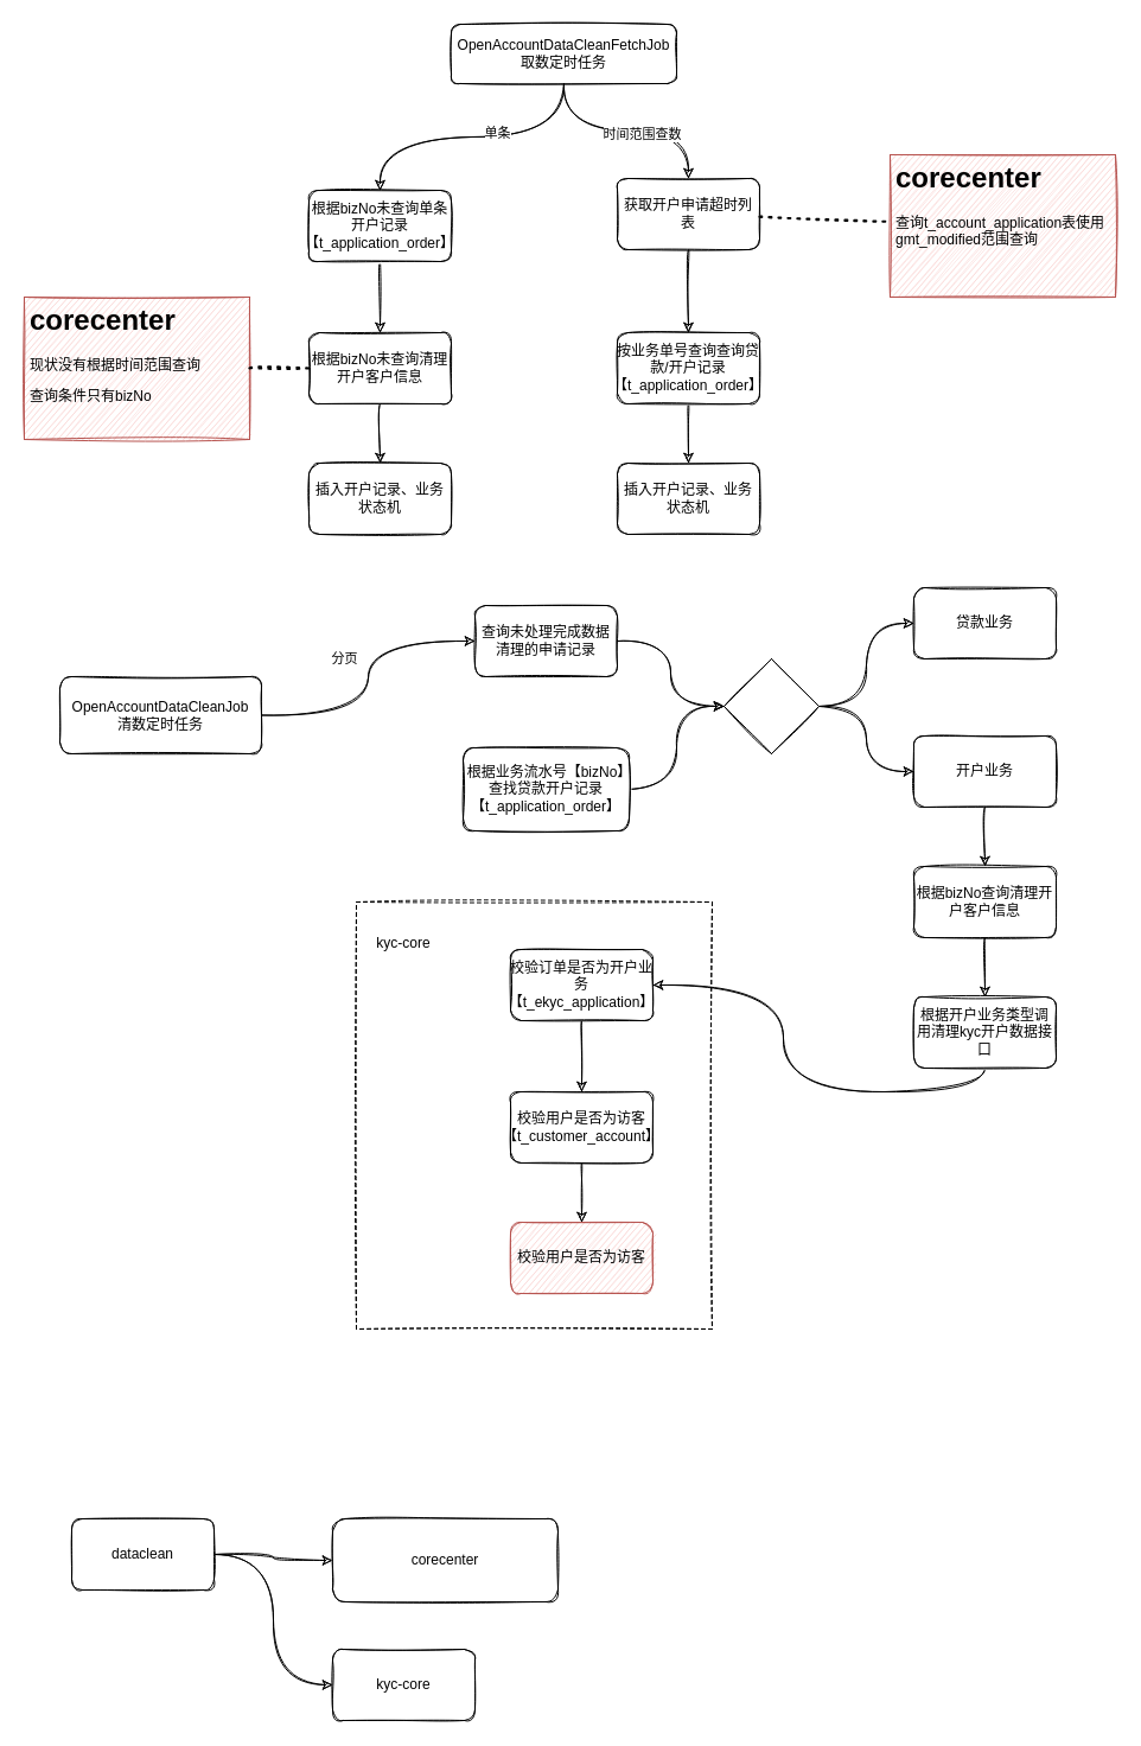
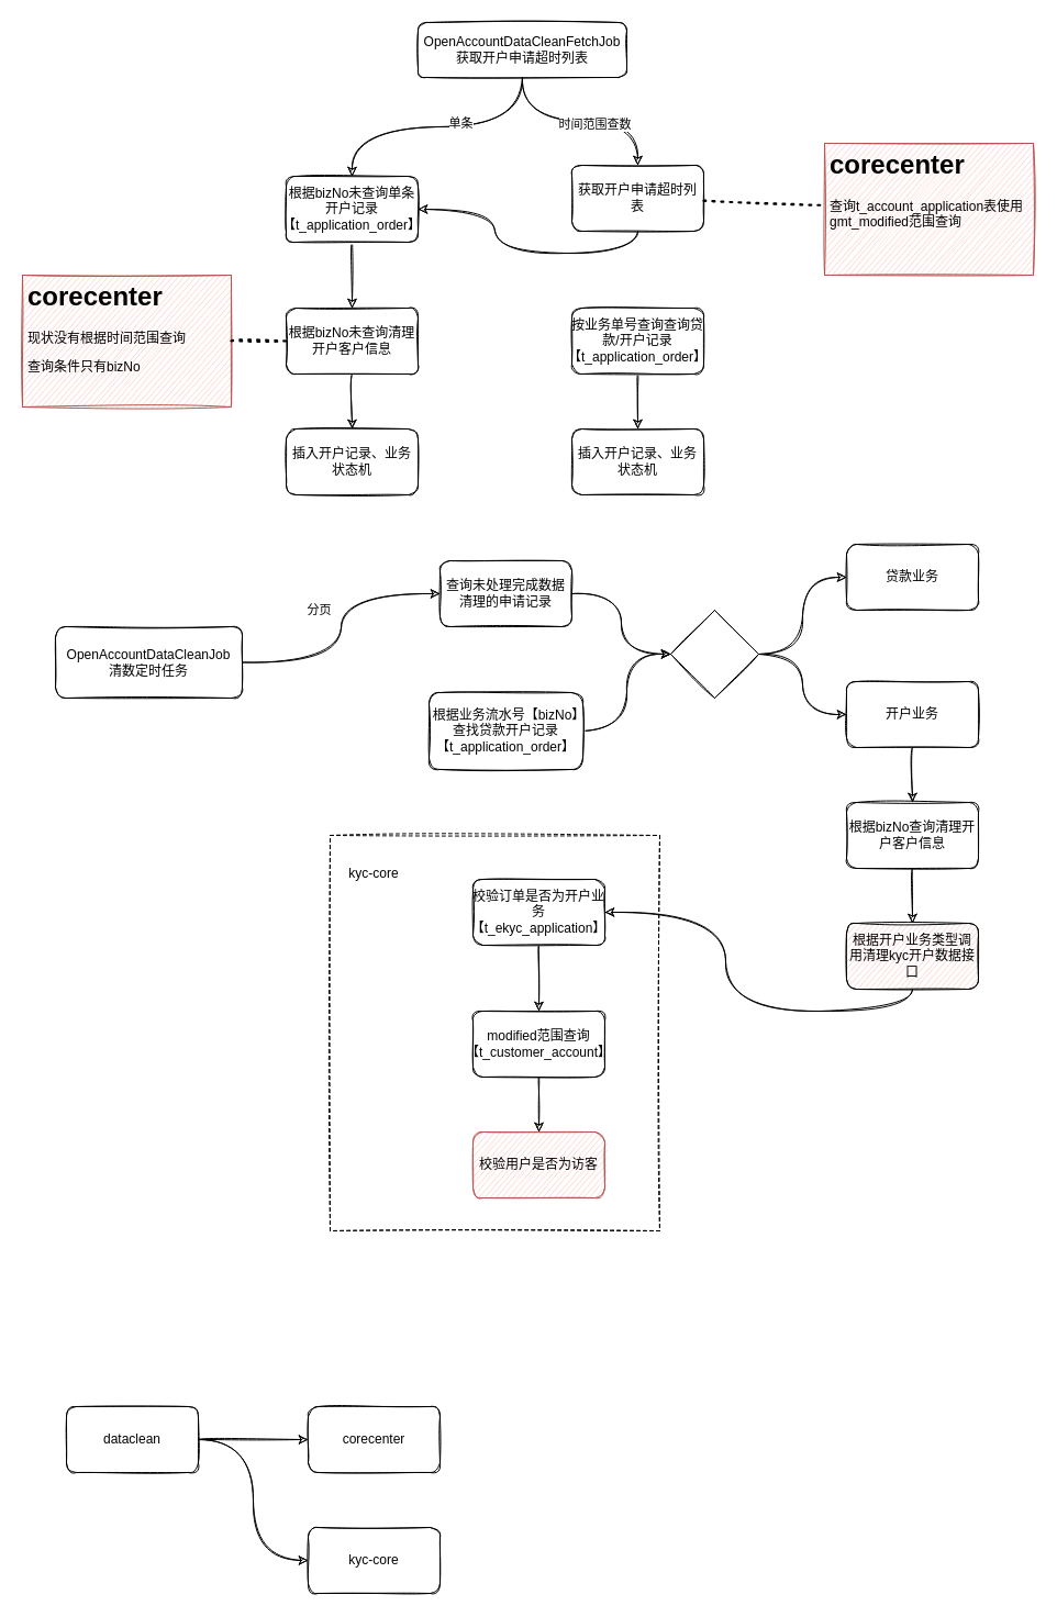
  <mxCell id="0" />
  <mxCell id="1" parent="0" />
  <mxCell id="2" value="" style="rounded=0;whiteSpace=wrap;html=1;sketch=1;shadow=0;glass=0;dashed=1;" vertex="1" parent="1"><mxGeometry x="300" y="760" width="300" height="360" as="geometry" /></mxCell>
  <mxCell id="3" style="edgeStyle=orthogonalEdgeStyle;curved=1;rounded=1;sketch=1;orthogonalLoop=1;jettySize=auto;html=1;" edge="1" parent="1" source="7" target="9"><mxGeometry relative="1" as="geometry" /></mxCell>
  <mxCell id="4" value="单条" style="edgeLabel;html=1;align=center;verticalAlign=middle;resizable=0;points=[];" vertex="1" connectable="0" parent="3"><mxGeometry x="-0.167" y="-4" relative="1" as="geometry"><mxPoint as="offset" /></mxGeometry></mxCell>
  <mxCell id="5" style="edgeStyle=orthogonalEdgeStyle;curved=1;rounded=1;sketch=1;orthogonalLoop=1;jettySize=auto;html=1;exitX=0.5;exitY=1;exitDx=0;exitDy=0;" edge="1" parent="1" source="7" target="16"><mxGeometry relative="1" as="geometry" /></mxCell>
  <mxCell id="6" value="时间范围查数" style="edgeLabel;html=1;align=center;verticalAlign=middle;resizable=0;points=[];" vertex="1" connectable="0" parent="5"><mxGeometry x="0.135" y="-2" relative="1" as="geometry"><mxPoint as="offset" /></mxGeometry></mxCell>
- <mxCell id="7" value="&lt;div&gt;OpenAccountDataCleanFetchJob&lt;/div&gt;&lt;div&gt;取数定时任务&lt;/div&gt;" style="rounded=1;whiteSpace=wrap;html=1;sketch=1;" vertex="1" parent="1"><mxGeometry x="380" y="20" width="190" height="50" as="geometry" /></mxCell>
+ <mxCell id="7" value="&lt;div&gt;OpenAccountDataCleanFetchJob&lt;/div&gt;&lt;div&gt;获取开户申请超时列表&lt;/div&gt;" style="rounded=1;whiteSpace=wrap;html=1;sketch=1;" vertex="1" parent="1"><mxGeometry x="380" y="20" width="190" height="50" as="geometry" /></mxCell>
  <mxCell id="8" style="edgeStyle=orthogonalEdgeStyle;curved=1;rounded=1;sketch=1;orthogonalLoop=1;jettySize=auto;html=1;exitX=0.5;exitY=1;exitDx=0;exitDy=0;entryX=0.5;entryY=0;entryDx=0;entryDy=0;" edge="1" parent="1" source="9" target="11"><mxGeometry relative="1" as="geometry" /></mxCell>
  <mxCell id="9" value="根据bizNo未查询单条开户记录&lt;br&gt;【t_application_order】" style="rounded=1;whiteSpace=wrap;html=1;sketch=1;" vertex="1" parent="1"><mxGeometry x="260" y="160" width="120" height="60" as="geometry" /></mxCell>
  <mxCell id="10" style="edgeStyle=orthogonalEdgeStyle;curved=1;rounded=1;sketch=1;orthogonalLoop=1;jettySize=auto;html=1;exitX=0.5;exitY=1;exitDx=0;exitDy=0;" edge="1" parent="1" source="11" target="14"><mxGeometry relative="1" as="geometry" /></mxCell>
  <mxCell id="11" value="根据bizNo未查询清理开户客户信息" style="rounded=1;whiteSpace=wrap;html=1;sketch=1;" vertex="1" parent="1"><mxGeometry x="260" y="280" width="120" height="60" as="geometry" /></mxCell>
  <mxCell id="12" value="&lt;h1&gt;corecenter&lt;/h1&gt;&lt;p&gt;现状没有根据时间范围查询&lt;/p&gt;&lt;p&gt;查询条件只有bizNo&lt;/p&gt;" style="text;html=1;strokeColor=#b85450;fillColor=#f8cecc;spacing=5;spacingTop=-20;whiteSpace=wrap;overflow=hidden;rounded=0;sketch=1;" vertex="1" parent="1"><mxGeometry x="20" y="250" width="190" height="120" as="geometry" /></mxCell>
  <mxCell id="13" value="" style="endArrow=none;dashed=1;html=1;dashPattern=1 3;strokeWidth=2;rounded=1;sketch=1;curved=1;entryX=0;entryY=0.5;entryDx=0;entryDy=0;" edge="1" parent="1" source="12" target="11"><mxGeometry width="50" height="50" relative="1" as="geometry"><mxPoint x="210" y="350" as="sourcePoint" /><mxPoint x="260" y="300" as="targetPoint" /></mxGeometry></mxCell>
  <mxCell id="14" value="插入开户记录、业务状态机" style="rounded=1;whiteSpace=wrap;html=1;sketch=1;" vertex="1" parent="1"><mxGeometry x="260" y="390" width="120" height="60" as="geometry" /></mxCell>
- <mxCell id="15" style="edgeStyle=orthogonalEdgeStyle;curved=1;rounded=1;sketch=1;orthogonalLoop=1;jettySize=auto;html=1;exitX=0.5;exitY=1;exitDx=0;exitDy=0;" edge="1" parent="1" source="16" target="20"><mxGeometry relative="1" as="geometry" /></mxCell>
+ <mxCell id="15" style="edgeStyle=orthogonalEdgeStyle;curved=1;rounded=1;sketch=1;orthogonalLoop=1;jettySize=auto;html=1;exitX=0.5;exitY=1;exitDx=0;exitDy=0;" edge="1" parent="1" source="16" target="9"><mxGeometry relative="1" as="geometry" /></mxCell>
  <mxCell id="16" value="获取开户申请超时列表" style="rounded=1;whiteSpace=wrap;html=1;sketch=1;" vertex="1" parent="1"><mxGeometry x="520" y="150" width="120" height="60" as="geometry" /></mxCell>
  <mxCell id="17" value="&lt;h1&gt;corecenter&lt;/h1&gt;&lt;p&gt;查询t_account_application表使用gmt_modified范围查询&lt;br&gt;&lt;/p&gt;" style="text;html=1;strokeColor=#b85450;fillColor=#f8cecc;spacing=5;spacingTop=-20;whiteSpace=wrap;overflow=hidden;rounded=0;sketch=1;" vertex="1" parent="1"><mxGeometry x="750" y="130" width="190" height="120" as="geometry" /></mxCell>
  <mxCell id="18" value="" style="endArrow=none;dashed=1;html=1;dashPattern=1 3;strokeWidth=2;rounded=1;sketch=1;curved=1;" edge="1" parent="1" source="16" target="17"><mxGeometry width="50" height="50" relative="1" as="geometry"><mxPoint x="630" y="220" as="sourcePoint" /><mxPoint x="680" y="170" as="targetPoint" /></mxGeometry></mxCell>
  <mxCell id="19" style="edgeStyle=orthogonalEdgeStyle;curved=1;rounded=1;sketch=1;orthogonalLoop=1;jettySize=auto;html=1;exitX=0.5;exitY=1;exitDx=0;exitDy=0;entryX=0.5;entryY=0;entryDx=0;entryDy=0;" edge="1" parent="1" source="20" target="21"><mxGeometry relative="1" as="geometry" /></mxCell>
  <mxCell id="20" value="按业务单号查询查询贷款/开户记录【t_application_order】" style="rounded=1;whiteSpace=wrap;html=1;sketch=1;" vertex="1" parent="1"><mxGeometry x="520" y="280" width="120" height="60" as="geometry" /></mxCell>
  <mxCell id="21" value="插入开户记录、业务状态机" style="rounded=1;whiteSpace=wrap;html=1;sketch=1;" vertex="1" parent="1"><mxGeometry x="520" y="390" width="120" height="60" as="geometry" /></mxCell>
  <mxCell id="22" style="edgeStyle=orthogonalEdgeStyle;curved=1;rounded=1;sketch=1;orthogonalLoop=1;jettySize=auto;html=1;exitX=1;exitY=0.5;exitDx=0;exitDy=0;entryX=0;entryY=0.5;entryDx=0;entryDy=0;" edge="1" parent="1" source="24" target="26"><mxGeometry relative="1" as="geometry" /></mxCell>
  <mxCell id="23" value="分页" style="edgeLabel;html=1;align=center;verticalAlign=middle;resizable=0;points=[];" vertex="1" connectable="0" parent="22"><mxGeometry x="0.144" relative="1" as="geometry"><mxPoint x="-21" y="1" as="offset" /></mxGeometry></mxCell>
  <mxCell id="24" value="&lt;div&gt;OpenAccountDataCleanJob&lt;/div&gt;&lt;div&gt;清数定时任务&lt;/div&gt;" style="rounded=1;whiteSpace=wrap;html=1;sketch=1;" vertex="1" parent="1"><mxGeometry x="50" y="570" width="170" height="65" as="geometry" /></mxCell>
  <mxCell id="25" style="edgeStyle=orthogonalEdgeStyle;curved=1;rounded=1;sketch=1;orthogonalLoop=1;jettySize=auto;html=1;exitX=1;exitY=0.5;exitDx=0;exitDy=0;" edge="1" parent="1" source="26" target="32"><mxGeometry relative="1" as="geometry" /></mxCell>
  <mxCell id="26" value="查询未处理完成数据清理的申请记录" style="rounded=1;whiteSpace=wrap;html=1;sketch=1;" vertex="1" parent="1"><mxGeometry x="400" y="510" width="120" height="60" as="geometry" /></mxCell>
  <mxCell id="27" style="edgeStyle=orthogonalEdgeStyle;curved=1;rounded=1;sketch=1;orthogonalLoop=1;jettySize=auto;html=1;exitX=0.5;exitY=1;exitDx=0;exitDy=0;entryX=0.5;entryY=0;entryDx=0;entryDy=0;" edge="1" parent="1" source="28" target="34"><mxGeometry relative="1" as="geometry" /></mxCell>
  <mxCell id="28" value="开户业务" style="rounded=1;whiteSpace=wrap;html=1;sketch=1;" vertex="1" parent="1"><mxGeometry x="770" y="620" width="120" height="60" as="geometry" /></mxCell>
  <mxCell id="29" value="贷款业务&lt;br&gt;" style="rounded=1;whiteSpace=wrap;html=1;sketch=1;" vertex="1" parent="1"><mxGeometry x="770" y="495" width="120" height="60" as="geometry" /></mxCell>
  <mxCell id="30" style="edgeStyle=orthogonalEdgeStyle;curved=1;rounded=1;sketch=1;orthogonalLoop=1;jettySize=auto;html=1;entryX=0;entryY=0.5;entryDx=0;entryDy=0;" edge="1" parent="1" source="32" target="28"><mxGeometry relative="1" as="geometry" /></mxCell>
  <mxCell id="31" style="edgeStyle=orthogonalEdgeStyle;curved=1;rounded=1;sketch=1;orthogonalLoop=1;jettySize=auto;html=1;exitX=1;exitY=0.5;exitDx=0;exitDy=0;entryX=0;entryY=0.5;entryDx=0;entryDy=0;" edge="1" parent="1" source="32" target="29"><mxGeometry relative="1" as="geometry" /></mxCell>
  <mxCell id="32" value="" style="rhombus;whiteSpace=wrap;html=1;rounded=0;sketch=1;" vertex="1" parent="1"><mxGeometry x="610" y="555" width="80" height="80" as="geometry" /></mxCell>
  <mxCell id="33" style="edgeStyle=orthogonalEdgeStyle;curved=1;rounded=1;sketch=1;orthogonalLoop=1;jettySize=auto;html=1;exitX=0.5;exitY=1;exitDx=0;exitDy=0;entryX=0.5;entryY=0;entryDx=0;entryDy=0;" edge="1" parent="1" source="34" target="36"><mxGeometry relative="1" as="geometry" /></mxCell>
  <mxCell id="34" value="根据bizNo查询清理开户客户信息" style="rounded=1;whiteSpace=wrap;html=1;sketch=1;" vertex="1" parent="1"><mxGeometry x="770" y="730" width="120" height="60" as="geometry" /></mxCell>
  <mxCell id="35" style="edgeStyle=orthogonalEdgeStyle;curved=1;rounded=1;sketch=1;orthogonalLoop=1;jettySize=auto;html=1;exitX=0.5;exitY=1;exitDx=0;exitDy=0;entryX=1;entryY=0.5;entryDx=0;entryDy=0;" edge="1" parent="1" source="36" target="38"><mxGeometry relative="1" as="geometry" /></mxCell>
- <mxCell id="36" value="根据开户业务类型调用清理kyc开户数据接口" style="rounded=1;whiteSpace=wrap;html=1;sketch=1;" vertex="1" parent="1"><mxGeometry x="770" y="840" width="120" height="60" as="geometry" /></mxCell>
+ <mxCell id="36" value="根据开户业务类型调用清理kyc开户数据接口" style="rounded=1;whiteSpace=wrap;html=1;sketch=1;fillColor=#f8cecc;" vertex="1" parent="1"><mxGeometry x="770" y="840" width="120" height="60" as="geometry" /></mxCell>
  <mxCell id="37" style="edgeStyle=orthogonalEdgeStyle;curved=1;rounded=1;sketch=1;orthogonalLoop=1;jettySize=auto;html=1;exitX=0.5;exitY=1;exitDx=0;exitDy=0;entryX=0.5;entryY=0;entryDx=0;entryDy=0;" edge="1" parent="1" source="38" target="40"><mxGeometry relative="1" as="geometry" /></mxCell>
  <mxCell id="38" value="校验订单是否为开户业务【t_ekyc_application】" style="rounded=1;whiteSpace=wrap;html=1;sketch=1;" vertex="1" parent="1"><mxGeometry x="430" y="800" width="120" height="60" as="geometry" /></mxCell>
  <mxCell id="39" style="edgeStyle=orthogonalEdgeStyle;curved=1;rounded=1;sketch=1;orthogonalLoop=1;jettySize=auto;html=1;exitX=0.5;exitY=1;exitDx=0;exitDy=0;entryX=0.5;entryY=0;entryDx=0;entryDy=0;" edge="1" parent="1" source="40" target="41"><mxGeometry relative="1" as="geometry" /></mxCell>
- <mxCell id="40" value="校验用户是否为访客【t_customer_account】" style="rounded=1;whiteSpace=wrap;html=1;sketch=1;" vertex="1" parent="1"><mxGeometry x="430" y="920" width="120" height="60" as="geometry" /></mxCell>
+ <mxCell id="40" value="modified范围查询【t_customer_account】" style="rounded=1;whiteSpace=wrap;html=1;sketch=1;" vertex="1" parent="1"><mxGeometry x="430" y="920" width="120" height="60" as="geometry" /></mxCell>
  <mxCell id="41" value="校验用户是否为访客" style="rounded=1;whiteSpace=wrap;html=1;sketch=1;fillColor=#f8cecc;strokeColor=#b85450;" vertex="1" parent="1"><mxGeometry x="430" y="1030" width="120" height="60" as="geometry" /></mxCell>
  <mxCell id="42" value="kyc-core" style="text;html=1;strokeColor=none;fillColor=none;align=center;verticalAlign=middle;whiteSpace=wrap;rounded=0;shadow=0;glass=0;dashed=1;sketch=1;" vertex="1" parent="1"><mxGeometry x="310" y="780" width="60" height="30" as="geometry" /></mxCell>
  <mxCell id="43" style="edgeStyle=orthogonalEdgeStyle;curved=1;rounded=1;sketch=1;orthogonalLoop=1;jettySize=auto;html=1;exitX=1;exitY=0.5;exitDx=0;exitDy=0;" edge="1" parent="1" source="44" target="32"><mxGeometry relative="1" as="geometry" /></mxCell>
  <mxCell id="44" value="根据业务流水号【bizNo】查找贷款开户记录【t_application_order】" style="rounded=1;whiteSpace=wrap;html=1;sketch=1;" vertex="1" parent="1"><mxGeometry x="390" y="630" width="140" height="70" as="geometry" /></mxCell>
  <mxCell id="45" style="edgeStyle=orthogonalEdgeStyle;curved=1;rounded=1;sketch=1;orthogonalLoop=1;jettySize=auto;html=1;exitX=1;exitY=0.5;exitDx=0;exitDy=0;entryX=0;entryY=0.5;entryDx=0;entryDy=0;" edge="1" parent="1" source="47" target="48"><mxGeometry relative="1" as="geometry" /></mxCell>
  <mxCell id="46" style="edgeStyle=orthogonalEdgeStyle;curved=1;rounded=1;sketch=1;orthogonalLoop=1;jettySize=auto;html=1;exitX=1;exitY=0.5;exitDx=0;exitDy=0;entryX=0;entryY=0.5;entryDx=0;entryDy=0;" edge="1" parent="1" source="47" target="49"><mxGeometry relative="1" as="geometry" /></mxCell>
  <mxCell id="47" value="dataclean" style="rounded=1;whiteSpace=wrap;html=1;shadow=0;glass=0;sketch=1;" vertex="1" parent="1"><mxGeometry x="60" y="1280" width="120" height="60" as="geometry" /></mxCell>
- <mxCell id="48" value="corecenter" style="rounded=1;whiteSpace=wrap;html=1;shadow=0;glass=0;sketch=1;" vertex="1" parent="1"><mxGeometry x="280" y="1280" width="190" height="70" as="geometry" /></mxCell>
+ <mxCell id="48" value="corecenter" style="rounded=1;whiteSpace=wrap;html=1;shadow=0;glass=0;sketch=1;" vertex="1" parent="1"><mxGeometry y="1280" width="120" height="60" as="geometry" x="280" /></mxCell>
  <mxCell id="49" value="kyc-core" style="rounded=1;whiteSpace=wrap;html=1;shadow=0;glass=0;sketch=1;" vertex="1" parent="1"><mxGeometry y="1390" width="120" height="60" as="geometry" x="280" /></mxCell>
